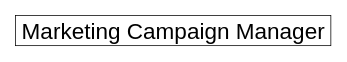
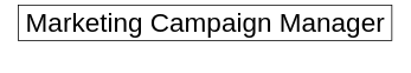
  <mxCell id="0" />
  <mxCell id="1" parent="0" />
- <mxCell id="2" value="&lt;div style=&quot;font-size: 30px;&quot;&gt;Marketing Campaign Manager&lt;/div&gt;" style="text;html=1;align=center;verticalAlign=middle;resizable=0;points=[];autosize=1;strokeColor=default;fillColor=none;fontSize=30;" vertex="1" parent="1"><mxGeometry x="20" y="20" width="420" height="40" as="geometry" /></mxCell>
+ <mxCell id="2" value="&lt;div style=&quot;font-size: 30px;&quot;&gt;Marketing Campaign Manager&lt;/div&gt;" style="text;html=1;align=center;verticalAlign=middle;resizable=0;points=[];autosize=1;strokeColor=default;fillColor=none;fontSize=30;" vertex="1" parent="1"><mxGeometry x="20" y="5" width="420" height="40" as="geometry" /></mxCell>
